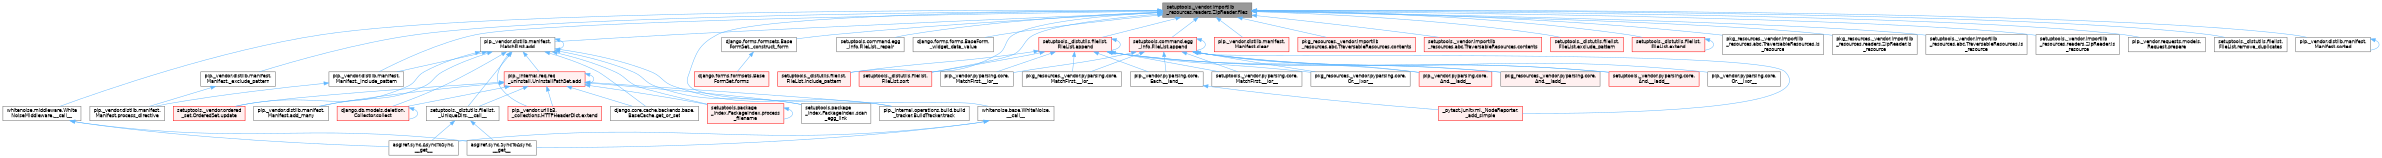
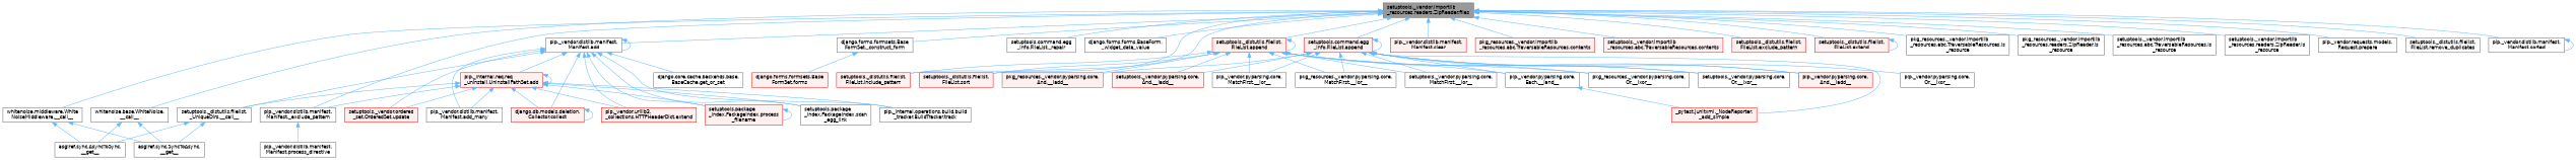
  digraph {
    rankdir=TB
    node [color=grey40 fillcolor=white fontname=Helvetica fontsize=10 shape=box style=filled]
    edge [color=steelblue1 dir=back fontname=Helvetica fontsize=10 labelfontname=Helvetica labelfontsize=10 style=solid]
    n1 [color=gray40 fillcolor=grey60 fontcolor=black height=0.2 label="setuptools._vendor.importlib\l_resources.readers.ZipReader.files" width=0.4]
    n2 [height=0.2 label="whitenoise.base.WhiteNoise.\l__call__" width=0.4]
    n3 [height=0.2 label="whitenoise.middleware.White\lNoiseMiddleware.__call__" width=0.4]
    n4 [height=0.2 label="django.forms.formsets.Base\lFormSet._construct_form" width=0.4]
    n5 [height=0.2 label="pip._vendor.distlib.manifest.\lManifest._exclude_pattern" width=0.4]
-   n6 [height=0.2 label="pip._vendor.distlib.manifest.\lManifest._include_pattern" width=0.4]
    n7 [height=0.2 label="setuptools.command.egg\l_info.FileList._repair" width=0.4]
    n8 [height=0.2 label="django.forms.forms.BaseForm.\l_widget_data_value" width=0.4]
-   n9 [height=0.2 label="pip._vendor.distlib.manifest.\lMatchFirst.add" width=0.4]
+   n9 [height=0.2 label="pip._vendor.distlib.manifest.\lManifest.add" width=0.4]
    n10 [color=red fillcolor="#FFF0F0" height=0.2 label="setuptools._distutils.filelist.\lFileList.append" width=0.4]
    n11 [color=red fillcolor="#FFF0F0" height=0.2 label="setuptools._distutils.filelist.\lFileList.include_pattern" width=0.4]
    n12 [color=red fillcolor="#FFF0F0" height=0.2 label="setuptools._distutils.filelist.\lFileList.sort" width=0.4]
    n13 [color=red fillcolor="#FFF0F0" height=0.2 label="setuptools.command.egg\l_info.FileList.append" width=0.4]
    n14 [color=red fillcolor="#FFF0F0" height=0.2 label="pip._vendor.distlib.manifest.\lManifest.clear" width=0.4]
    n15 [color=red fillcolor="#FFF0F0" height=0.2 label="pkg_resources._vendor.importlib\l_resources.abc.TraversableResources.contents" width=0.4]
    n16 [color=red fillcolor="#FFF0F0" height=0.2 label="setuptools._vendor.importlib\l_resources.abc.TraversableResources.contents" width=0.4]
    n17 [color=red fillcolor="#FFF0F0" height=0.2 label="setuptools._distutils.filelist.\lFileList.exclude_pattern" width=0.4]
    n18 [color=red fillcolor="#FFF0F0" height=0.2 label="setuptools._distutils.filelist.\lFileList.extend" width=0.4]
    n19 [height=0.2 label="pkg_resources._vendor.importlib\l_resources.abc.TraversableResources.is\l_resource" width=0.4]
    n20 [height=0.2 label="pkg_resources._vendor.importlib\l_resources.readers.ZipReader.is\l_resource" width=0.4]
    n21 [height=0.2 label="setuptools._vendor.importlib\l_resources.abc.TraversableResources.is\l_resource" width=0.4]
    n22 [height=0.2 label="setuptools._vendor.importlib\l_resources.readers.ZipReader.is\l_resource" width=0.4]
    n23 [height=0.2 label="pip._vendor.requests.models.\lRequest.prepare" width=0.4]
    n24 [height=0.2 label="setuptools._distutils.filelist.\lFileList.remove_duplicates" width=0.4]
    n25 [height=0.2 label="pip._vendor.distlib.manifest.\lManifest.sorted" width=0.4]
    n26 [height=0.2 label="asgiref.sync.AsyncToSync.\l__get__" width=0.4]
    n27 [height=0.2 label="asgiref.sync.SyncToAsync.\l__get__" width=0.4]
    n28 [color=red fillcolor="#FFF0F0" height=0.2 label="django.forms.formsets.Base\lFormSet.forms" width=0.4]
    n29 [height=0.2 label="pip._vendor.distlib.manifest.\lManifest.process_directive" width=0.4]
    n30 [height=0.2 label="setuptools._distutils.filelist.\l_UniqueDirs.__call__" width=0.4]
    n31 [color=red fillcolor="#FFF0F0" height=0.2 label="pip._internal.req.req\l_uninstall.UninstallPathSet.add" width=0.4]
    n32 [height=0.2 label="pip._vendor.distlib.manifest.\lManifest.add_many" width=0.4]
    n33 [color=red fillcolor="#FFF0F0" height=0.2 label="django.db.models.deletion.\lCollector.collect" width=0.4]
    n34 [color=red fillcolor="#FFF0F0" height=0.2 label="pip._vendor.urllib3.\l_collections.HTTPHeaderDict.extend" width=0.4]
    n35 [height=0.2 label="django.core.cache.backends.base.\lBaseCache.get_or_set" width=0.4]
    n36 [color=red fillcolor="#FFF0F0" height=0.2 label="setuptools.package\l_index.PackageIndex.process\l_filename" width=0.4]
    n37 [height=0.2 label="setuptools.package\l_index.PackageIndex.scan\l_egg_link" width=0.4]
    n38 [height=0.2 label="pip._internal.operations.build.build\l_tracker.BuildTracker.track" width=0.4]
    n39 [color=red fillcolor="#FFF0F0" height=0.2 label="setuptools._vendor.ordered\l_set.OrderedSet.update" width=0.4]
    n40 [color=red fillcolor="#FFF0F0" height=0.2 label="pip._vendor.pyparsing.core.\lAnd.__iadd__" width=0.4]
    n41 [fillcolor="#FFF0F0" height=0.2 label="pkg_resources._vendor.pyparsing.core.\lAnd.__iadd__" width=0.4]
    n42 [color=red fillcolor="#FFF0F0" height=0.2 label="setuptools._vendor.pyparsing.core.\lAnd.__iadd__" width=0.4]
    n43 [height=0.2 label="pip._vendor.pyparsing.core.\lEach.__iand__" width=0.4]
    n44 [height=0.2 label="pip._vendor.pyparsing.core.\lMatchFirst.__ior__" width=0.4]
    n45 [height=0.2 label="pkg_resources._vendor.pyparsing.core.\lMatchFirst.__ior__" width=0.4]
    n46 [height=0.2 label="setuptools._vendor.pyparsing.core.\lMatchFirst.__ior__" width=0.4]
    n47 [height=0.2 label="pkg_resources._vendor.pyparsing.core.\lOr.__ixor__" width=0.4]
+   n48 [height=0.2 label="setuptools._vendor.pyparsing.core.\lOr.__ixor__" width=0.4]
    n49 [height=0.2 label="pip._vendor.pyparsing.core.\lOr.__ixor__" width=0.4]
    n50 [color=red fillcolor="#FFF0F0" height=0.2 label="_pytest.junitxml._NodeReporter.\l_add_simple" width=0.4]
    n1 -> n2
    n1 -> n3
    n1 -> n4
    n1 -> n5
-   n1 -> n6
    n1 -> n7
    n1 -> n8
    n1 -> n9
    n1 -> n10
    n1 -> n11
    n1 -> n12
    n1 -> n13
    n1 -> n14
    n1 -> n15
    n1 -> n16
    n1 -> n17
    n1 -> n18
    n1 -> n19
    n1 -> n20
    n1 -> n21
    n1 -> n22
    n1 -> n23
    n1 -> n24
    n1 -> n25
    n2 -> n26
    n2 -> n27
    n3 -> n26
    n3 -> n27
    n4 -> n28
    n5 -> n29
-   n6 -> n29
-   n9 -> n6
    n9 -> n9
    n9 -> n30
    n9 -> n31
    n9 -> n32
    n9 -> n33
    n9 -> n34
    n9 -> n35
    n9 -> n36
    n9 -> n37
    n9 -> n38
    n9 -> n39
    n10 -> n10
    n10 -> n11
    n10 -> n12
    n10 -> n40
    n10 -> n41
    n10 -> n42
    n10 -> n43
    n10 -> n44
    n10 -> n45
    n10 -> n46
    n10 -> n47
+   n10 -> n48
    n13 -> n13
    n13 -> n40
    n13 -> n41
    n13 -> n42
    n13 -> n43
    n13 -> n44
    n13 -> n45
    n13 -> n46
    n13 -> n47
+   n13 -> n48
    n13 -> n49
    n13 -> n50
    n18 -> n18
    n25 -> n25
    n30 -> n26
    n30 -> n27
    n31 -> n30
    n31 -> n31
    n31 -> n32
    n31 -> n33
    n31 -> n34
-   n31 -> n35
+   n31 -> n5
    n31 -> n36
    n31 -> n37
    n31 -> n38
    n31 -> n39
    n33 -> n33
    n36 -> n36
    n43 -> n50
  }
